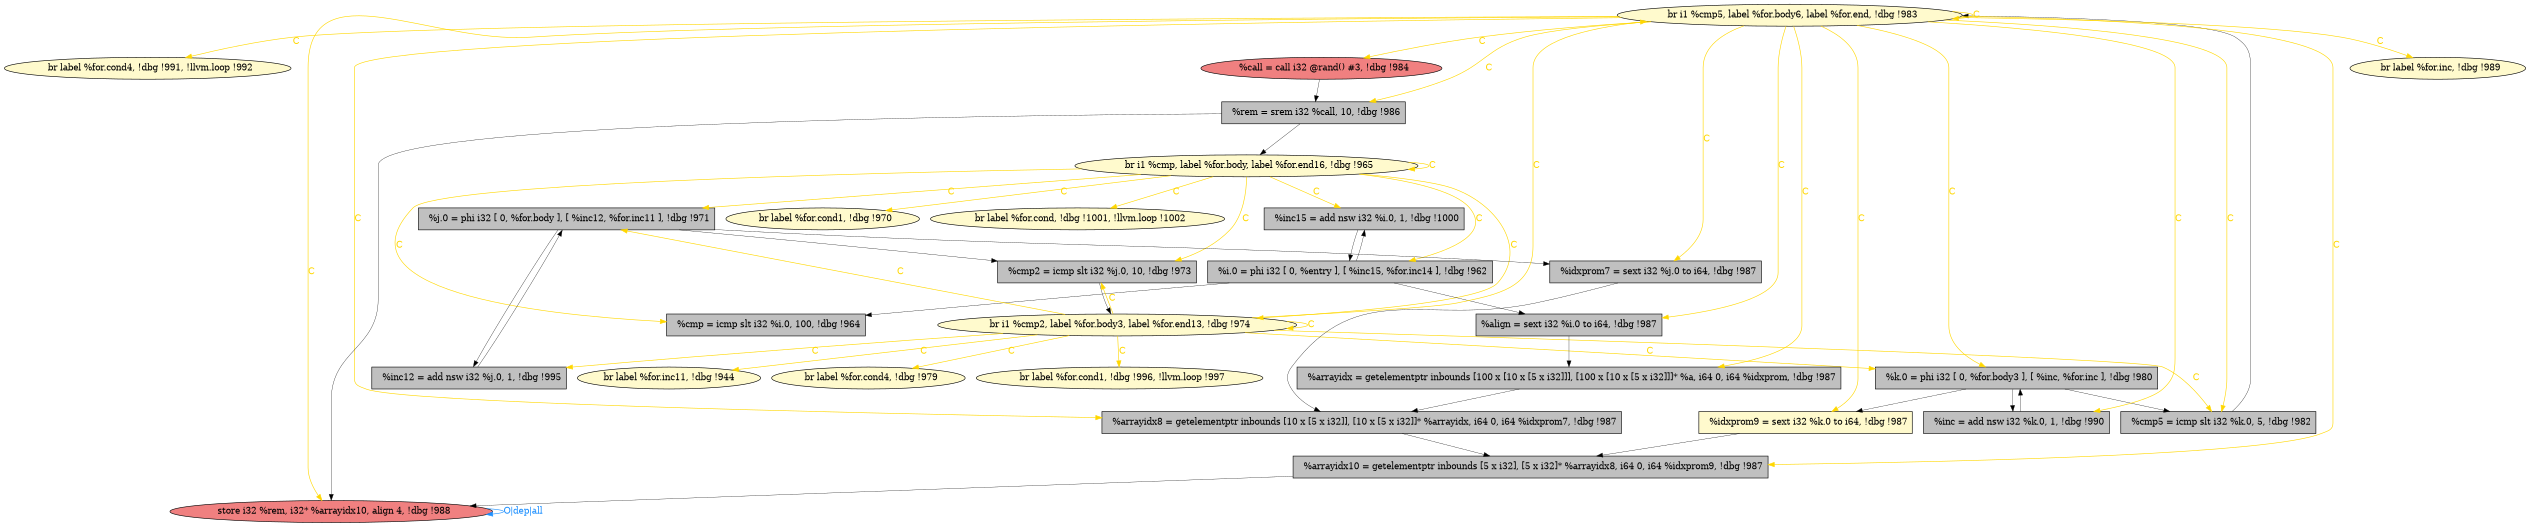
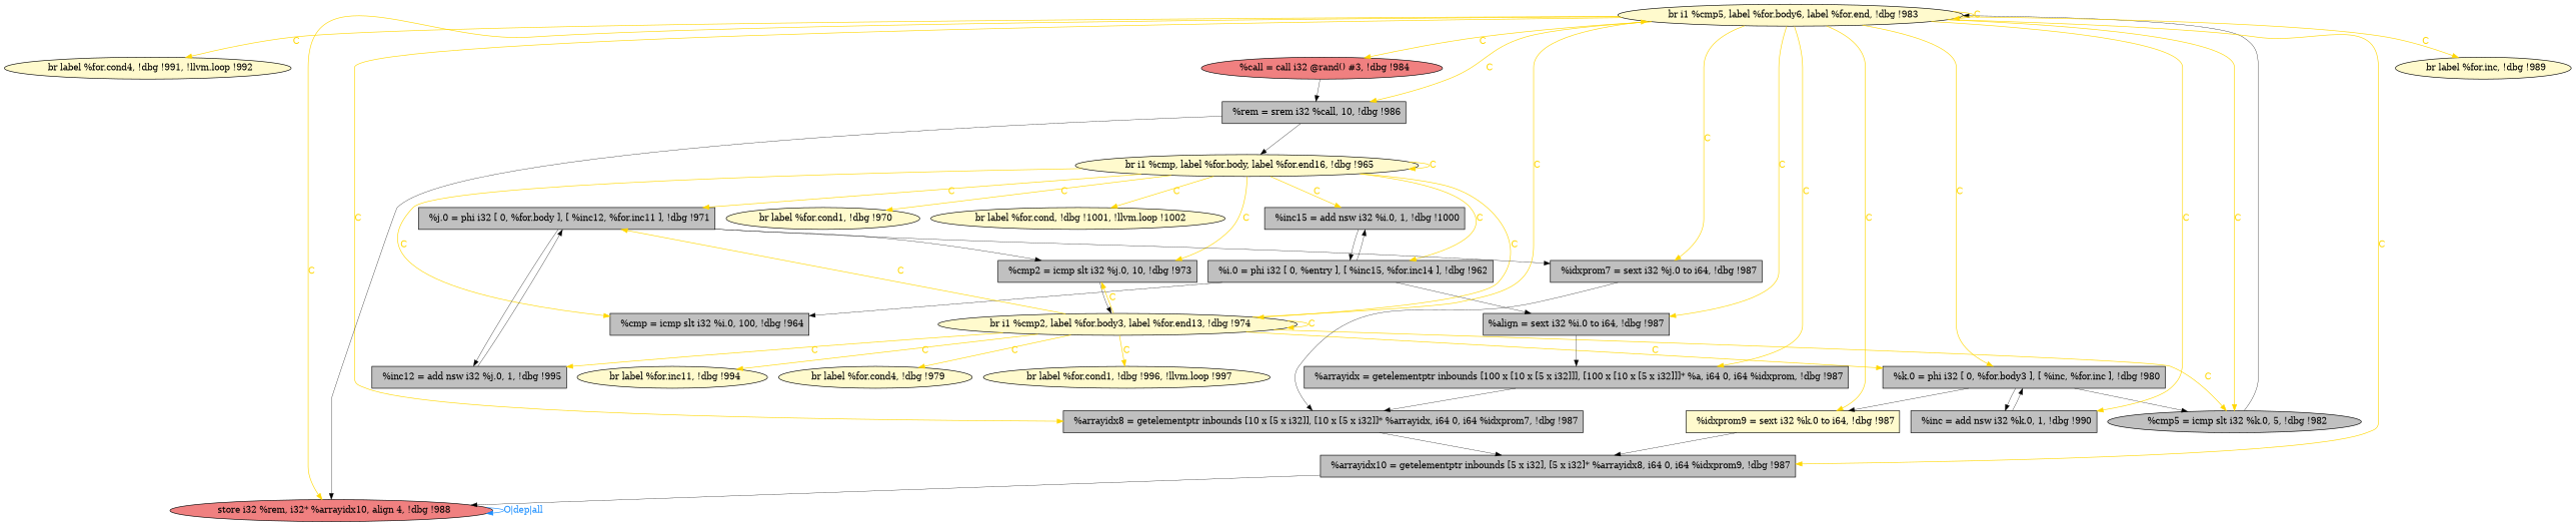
  digraph {
    node [fillcolor=grey shape=rectangle style=filled]
    edge [color=gold fontcolor=gold penwidth=1.0 style=solid]
    n1 [fillcolor=lemonchiffon label="  br label %for.cond4, !dbg !991, !llvm.loop !992" shape=ellipse]
    n2 [fillcolor=lemonchiffon label="  br i1 %cmp, label %for.body, label %for.end16, !dbg !965" shape=ellipse]
    n3 [label="  %cmp = icmp slt i32 %i.0, 100, !dbg !964"]
    n4 [fillcolor=lemonchiffon label="  br label %for.cond1, !dbg !970" shape=ellipse]
    n5 [label="  %j.0 = phi i32 [ 0, %for.body ], [ %inc12, %for.inc11 ], !dbg !971"]
    n6 [fillcolor=lemonchiffon label="  br label %for.cond, !dbg !1001, !llvm.loop !1002" shape=ellipse]
    n7 [label="  %inc15 = add nsw i32 %i.0, 1, !dbg !1000"]
    n8 [label="  %i.0 = phi i32 [ 0, %entry ], [ %inc15, %for.inc14 ], !dbg !962"]
    n9 [label="  %cmp2 = icmp slt i32 %j.0, 10, !dbg !973"]
    n10 [fillcolor=lemonchiffon label="  br i1 %cmp2, label %for.body3, label %for.end13, !dbg !974" shape=ellipse]
    n11 [label="  %idxprom7 = sext i32 %j.0 to i64, !dbg !987"]
    n12 [label="  %inc12 = add nsw i32 %j.0, 1, !dbg !995"]
    n13 [label="%align = sext i32 %i.0 to i64, !dbg !987"]
    n14 [fillcolor=lemonchiffon label="  br label %for.cond1, !dbg !996, !llvm.loop !997" shape=ellipse]
    n15 [label="  %k.0 = phi i32 [ 0, %for.body3 ], [ %inc, %for.inc ], !dbg !980"]
-   n16 [label="  %cmp5 = icmp slt i32 %k.0, 5, !dbg !982"]
+   n16 [label="  %cmp5 = icmp slt i32 %k.0, 5, !dbg !982" shape=ellipse]
    n17 [fillcolor=lemonchiffon label="  br i1 %cmp5, label %for.body6, label %for.end, !dbg !983" shape=ellipse]
-   n18 [fillcolor=lemonchiffon label="br label %for.inc11, !dbg !944" shape=ellipse]
+   n18 [fillcolor=lemonchiffon label="  br label %for.inc11, !dbg !994" shape=ellipse]
    n19 [fillcolor=lemonchiffon label="  br label %for.cond4, !dbg !979" shape=ellipse]
    n20 [label="  %arrayidx = getelementptr inbounds [100 x [10 x [5 x i32]]], [100 x [10 x [5 x i32]]]* %a, i64 0, i64 %idxprom, !dbg !987"]
    n21 [label="  %arrayidx8 = getelementptr inbounds [10 x [5 x i32]], [10 x [5 x i32]]* %arrayidx, i64 0, i64 %idxprom7, !dbg !987"]
    n22 [fillcolor=lemonchiffon label="  br label %for.inc, !dbg !989" shape=ellipse]
    n23 [fillcolor=lemonchiffon label="  %idxprom9 = sext i32 %k.0 to i64, !dbg !987"]
    n24 [label="  %inc = add nsw i32 %k.0, 1, !dbg !990"]
    n25 [label="  %arrayidx10 = getelementptr inbounds [5 x i32], [5 x i32]* %arrayidx8, i64 0, i64 %idxprom9, !dbg !987"]
    n26 [label="  %rem = srem i32 %call, 10, !dbg !986"]
    n27 [fillcolor=lightcoral label="  store i32 %rem, i32* %arrayidx10, align 4, !dbg !988" shape=ellipse]
    n28 [fillcolor=lightcoral label="  %call = call i32 @rand() #3, !dbg !984" shape=ellipse]
    n2 -> n2 [label=C]
    n2 -> n3 [label=C]
    n2 -> n4 [label=C]
    n2 -> n5 [label=C]
    n2 -> n6 [label=C]
    n2 -> n7 [label=C]
    n2 -> n8 [label=C]
    n2 -> n9 [label=C]
    n2 -> n10 [label=C]
    n5 -> n9 [color=black fontcolor=black penwidth=0.5]
    n5 -> n11 [color=black fontcolor=black penwidth=0.5]
    n5 -> n12 [color=black fontcolor=black penwidth=0.5]
    n7 -> n8 [color=black fontcolor=black penwidth=0.5]
    n8 -> n3 [color=black fontcolor=black penwidth=0.5]
    n8 -> n7 [color=black fontcolor=black penwidth=0.5]
    n8 -> n13 [color=black fontcolor=black penwidth=0.5]
    n9 -> n10 [color=black fontcolor=black penwidth=0.5]
    n10 -> n5 [label=C]
    n10 -> n9 [label=C]
    n10 -> n10 [label=C]
    n10 -> n12 [label=C]
    n10 -> n14 [label=C]
    n10 -> n15 [label=C]
    n10 -> n16 [label=C]
    n10 -> n17 [label=C]
    n10 -> n18 [label=C]
    n10 -> n19 [label=C]
    n11 -> n21 [color=black fontcolor=black penwidth=0.5]
    n12 -> n5 [color=black fontcolor=black penwidth=0.5]
    n13 -> n20 [color=black fontcolor=black penwidth=0.5]
    n15 -> n16 [color=black fontcolor=black penwidth=0.5]
    n15 -> n23 [color=black fontcolor=black penwidth=0.5]
    n15 -> n24 [color=black fontcolor=black penwidth=0.5]
    n16 -> n17 [color=black fontcolor=black penwidth=0.5]
    n17 -> n1 [label=C]
    n17 -> n11 [label=C]
    n17 -> n13 [label=C]
    n17 -> n15 [label=C]
    n17 -> n16 [label=C]
    n17 -> n17 [label=C]
    n17 -> n20 [label=C]
    n17 -> n21 [label=C]
    n17 -> n22 [label=C]
    n17 -> n23 [label=C]
    n17 -> n24 [label=C]
    n17 -> n25 [label=C]
    n17 -> n26 [label=C]
    n17 -> n27 [label=C]
    n17 -> n28 [label=C]
    n20 -> n21 [color=black fontcolor=black penwidth=0.5]
    n21 -> n25 [color=black fontcolor=black penwidth=0.5]
    n23 -> n25 [color=black fontcolor=black penwidth=0.5]
    n24 -> n15 [color=black fontcolor=black penwidth=0.5]
    n25 -> n27 [color=black fontcolor=black penwidth=0.5]
    n26 -> n2 [color=black fontcolor=black penwidth=0.5]
    n26 -> n27 [color=black fontcolor=black penwidth=0.5]
    n27 -> n27 [color=dodgerblue fontcolor=dodgerblue label="O|dep|all"]
    n28 -> n26 [color=black fontcolor=black penwidth=0.5]
  }
